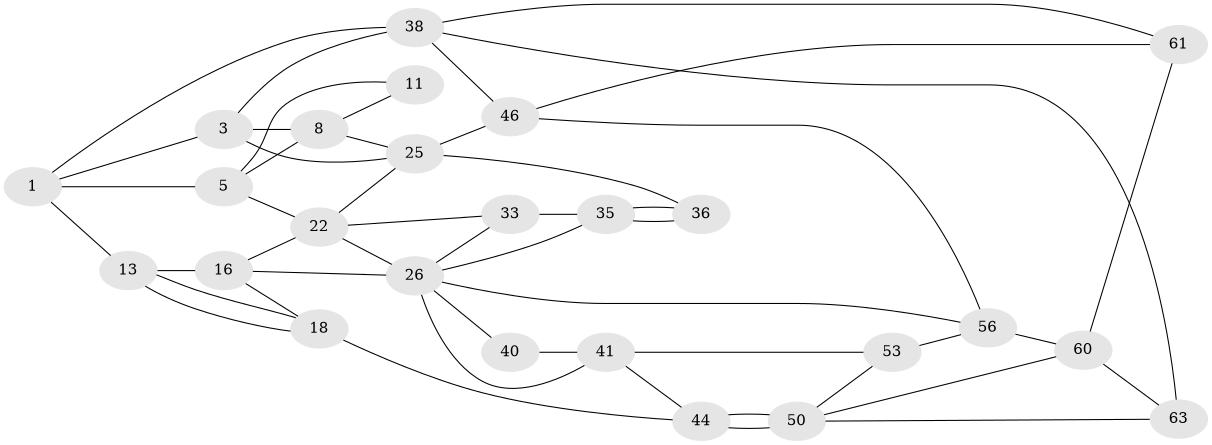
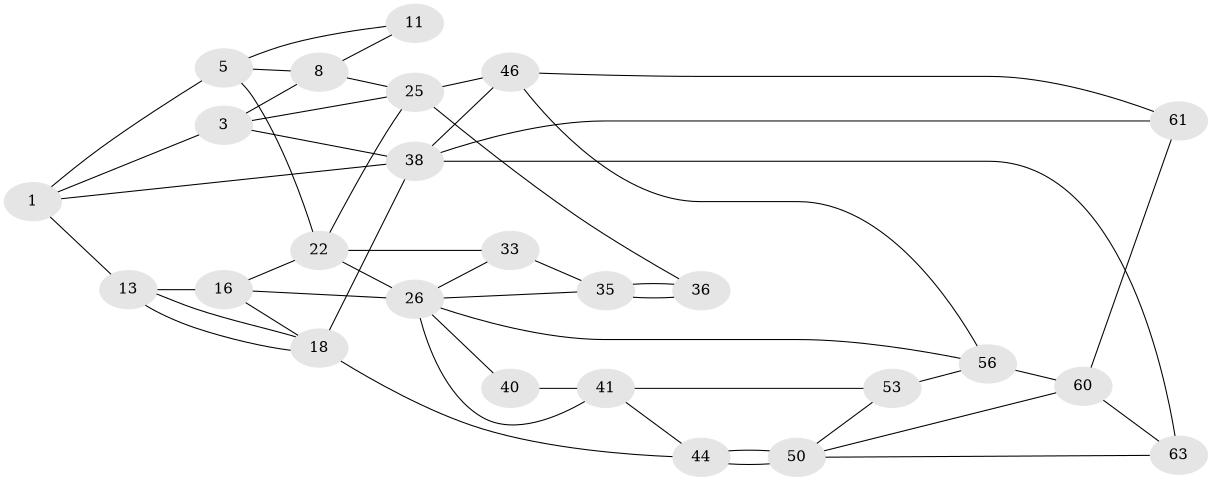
  graph {
    rankdir=LR
    node [color=gray90 style=filled]
    1 [super="+2+5"]
    3 [super="+4+10"]
    n3 [label=5 super="+7+23"]
    13 [super="+14"]
    38 [super="+48"]
    8 [super="+9"]
    25 [super="+31"]
    11
    n9 [label=22 super="+22+29"]
    16 [super="+19+17"]
    18 [super="+39"]
    46 [super="+47"]
    61
    63 [super="+64"]
    36
    26 [super="+27+30"]
    33 [super="+34"]
    44
    35
    40
    41 [super="+45+42"]
    56 [super="+58"]
    50 [super="+51"]
    53
    60 [super="+62"]
    1 -- 3
    1 -- n3
    1 -- 13 [weight=2]
    1 -- 38
    3 -- 38
    3 -- 8 [weight=2]
    3 -- 25
    n3 -- 8
    n3 -- 11 [weight=2]
    n3 -- n9
    13 -- 16
    13 -- 18
    13 -- 18
    38 -- 46
    38 -- 61
    38 -- 63
    8 -- 25
    8 -- 11
    25 -- 46 [weight=2]
    25 -- 36
    n9 -- 25
    n9 -- 26
    n9 -- 33 [weight=2]
    16 -- n9
    16 -- 18
    16 -- 26 [weight=2]
+   18 -- 38
    18 -- 44
    46 -- 61
    46 -- 56
    26 -- 33
    26 -- 35
    26 -- 40
    26 -- 41
    26 -- 56
    33 -- 35
    44 -- 50
    44 -- 50
    35 -- 36
    35 -- 36
    40 -- 41 [weight=2]
    41 -- 44
    41 -- 53
    56 -- 60
    50 -- 63 [weight=2]
    50 -- 53
    50 -- 60
    53 -- 56
    60 -- 61
    60 -- 63
  }
